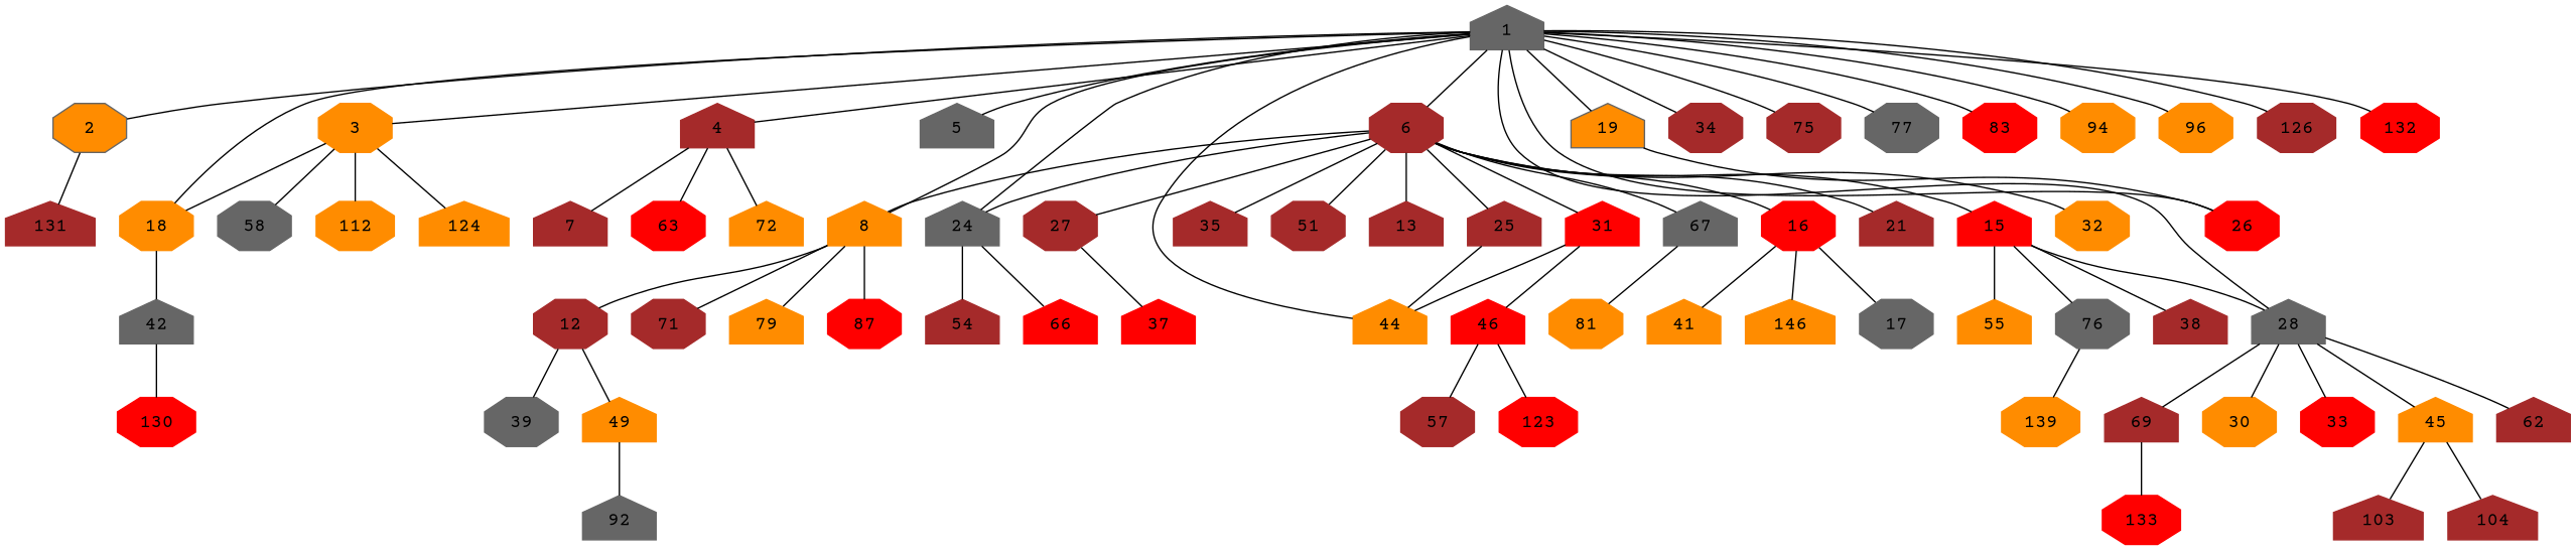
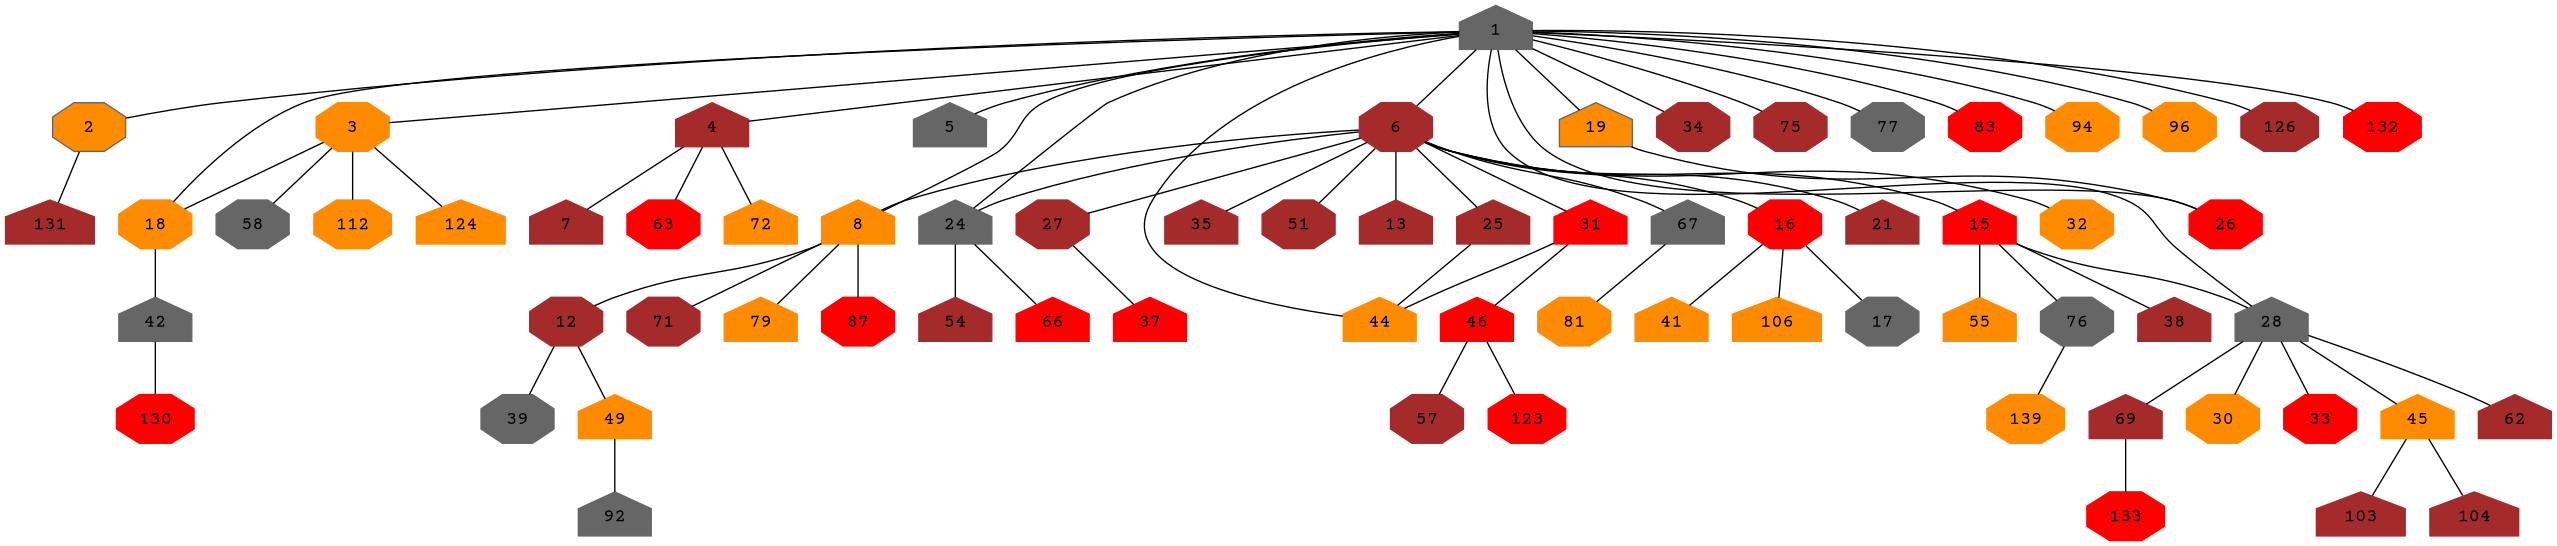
  graph {
    fontname="Courier Prime"
    node [color=brown fontname="Courier Prime" shape=house style=filled]
    edge [fontname="Courier Prime"]
    1 [color=gray40]
    2 [color=gray40 fillcolor=darkorange shape=octagon]
    3 [color=darkorange shape=octagon]
    4 [super="+122+109+93"]
    5 [color=gray40]
    6 [shape=octagon super="+9+108+118+110+68"]
    8 [color=darkorange super="+10+74"]
    18 [color=darkorange shape=octagon]
    19 [color=gray40 fillcolor=darkorange]
    24 [color=gray40 super="+80+36"]
    26 [color=red shape=octagon super="+52"]
    28 [color=gray40 super="+60"]
    34 [shape=octagon super="+82+128+135+40"]
    44 [color=darkorange super="+134"]
    75 [shape=octagon super="+136"]
    77 [color=gray40 shape=octagon super="+78+125"]
    83 [color=red shape=octagon]
    94 [color=darkorange shape=octagon]
    96 [color=darkorange shape=octagon]
    126 [shape=octagon]
    132 [color=red shape=octagon]
    131
    58 [color=gray40 shape=octagon]
    112 [color=darkorange shape=octagon]
    124 [color=darkorange]
    7
    63 [color=red shape=octagon]
    72 [color=darkorange]
    13 [super="+61"]
    15 [color=red super="+47+84+29+43"]
    16 [color=red shape=octagon super="+70"]
    21 [super="+65+50"]
    25 [super="+56"]
    27 [shape=octagon]
    31 [color=red]
    32 [color=darkorange shape=octagon]
    35 [super="+113"]
    51 [shape=octagon]
    67 [color=gray40]
    12 [shape=octagon super="+14+102+107+137+117"]
    71 [shape=octagon]
    79 [color=darkorange]
    87 [color=red shape=octagon super="+129"]
    42 [color=gray40]
    54
    66 [color=red]
    30 [color=darkorange shape=octagon]
    33 [color=red shape=octagon]
    45 [color=darkorange]
    62
    69
    38
    55 [color=darkorange]
    76 [color=gray40 shape=octagon]
    17 [color=gray40 shape=octagon super="+97+22+73+53"]
    41 [color=darkorange]
-   106 [color=darkorange label=146]
+   106 [color=darkorange]
    37 [color=red]
    46 [color=red]
    81 [color=darkorange shape=octagon]
    39 [color=gray40 shape=octagon]
    49 [color=darkorange]
    92 [color=gray40]
    139 [color=darkorange shape=octagon]
    130 [color=red shape=octagon]
    103
    104
    133 [color=red shape=octagon]
    57 [shape=octagon]
    123 [color=red shape=octagon]
    1 -- 2
    1 -- 3
    1 -- 4
    1 -- 5
    1 -- 6
    1 -- 8
    1 -- 18
    1 -- 19
    1 -- 24
    1 -- 26
    1 -- 28
    1 -- 34
    1 -- 44
    1 -- 75
    1 -- 77
    1 -- 83
    1 -- 94
    1 -- 96
    1 -- 126
    1 -- 132
    2 -- 131
    3 -- 18
    3 -- 58
    3 -- 112
    3 -- 124
    4 -- 7
    4 -- 63
    4 -- 72
    6 -- 8
    6 -- 24
    6 -- 13
    6 -- 15
    6 -- 16
    6 -- 21
    6 -- 25
    6 -- 27
    6 -- 31
    6 -- 32
    6 -- 35
    6 -- 51
    6 -- 67
    8 -- 12
    8 -- 71
    8 -- 79
    8 -- 87
    18 -- 42
    19 -- 26
    24 -- 54
    24 -- 66
    28 -- 30
    28 -- 33
    28 -- 45
    28 -- 62
    28 -- 69
    15 -- 28
    15 -- 38
    15 -- 55
    15 -- 76
    16 -- 17
    16 -- 41
    16 -- 106
    25 -- 44
    27 -- 37
    31 -- 44
    31 -- 46
    67 -- 81
    12 -- 39
    12 -- 49
    42 -- 130
    45 -- 103
    45 -- 104
    69 -- 133
    76 -- 139
    46 -- 57
    46 -- 123
    49 -- 92
  }
